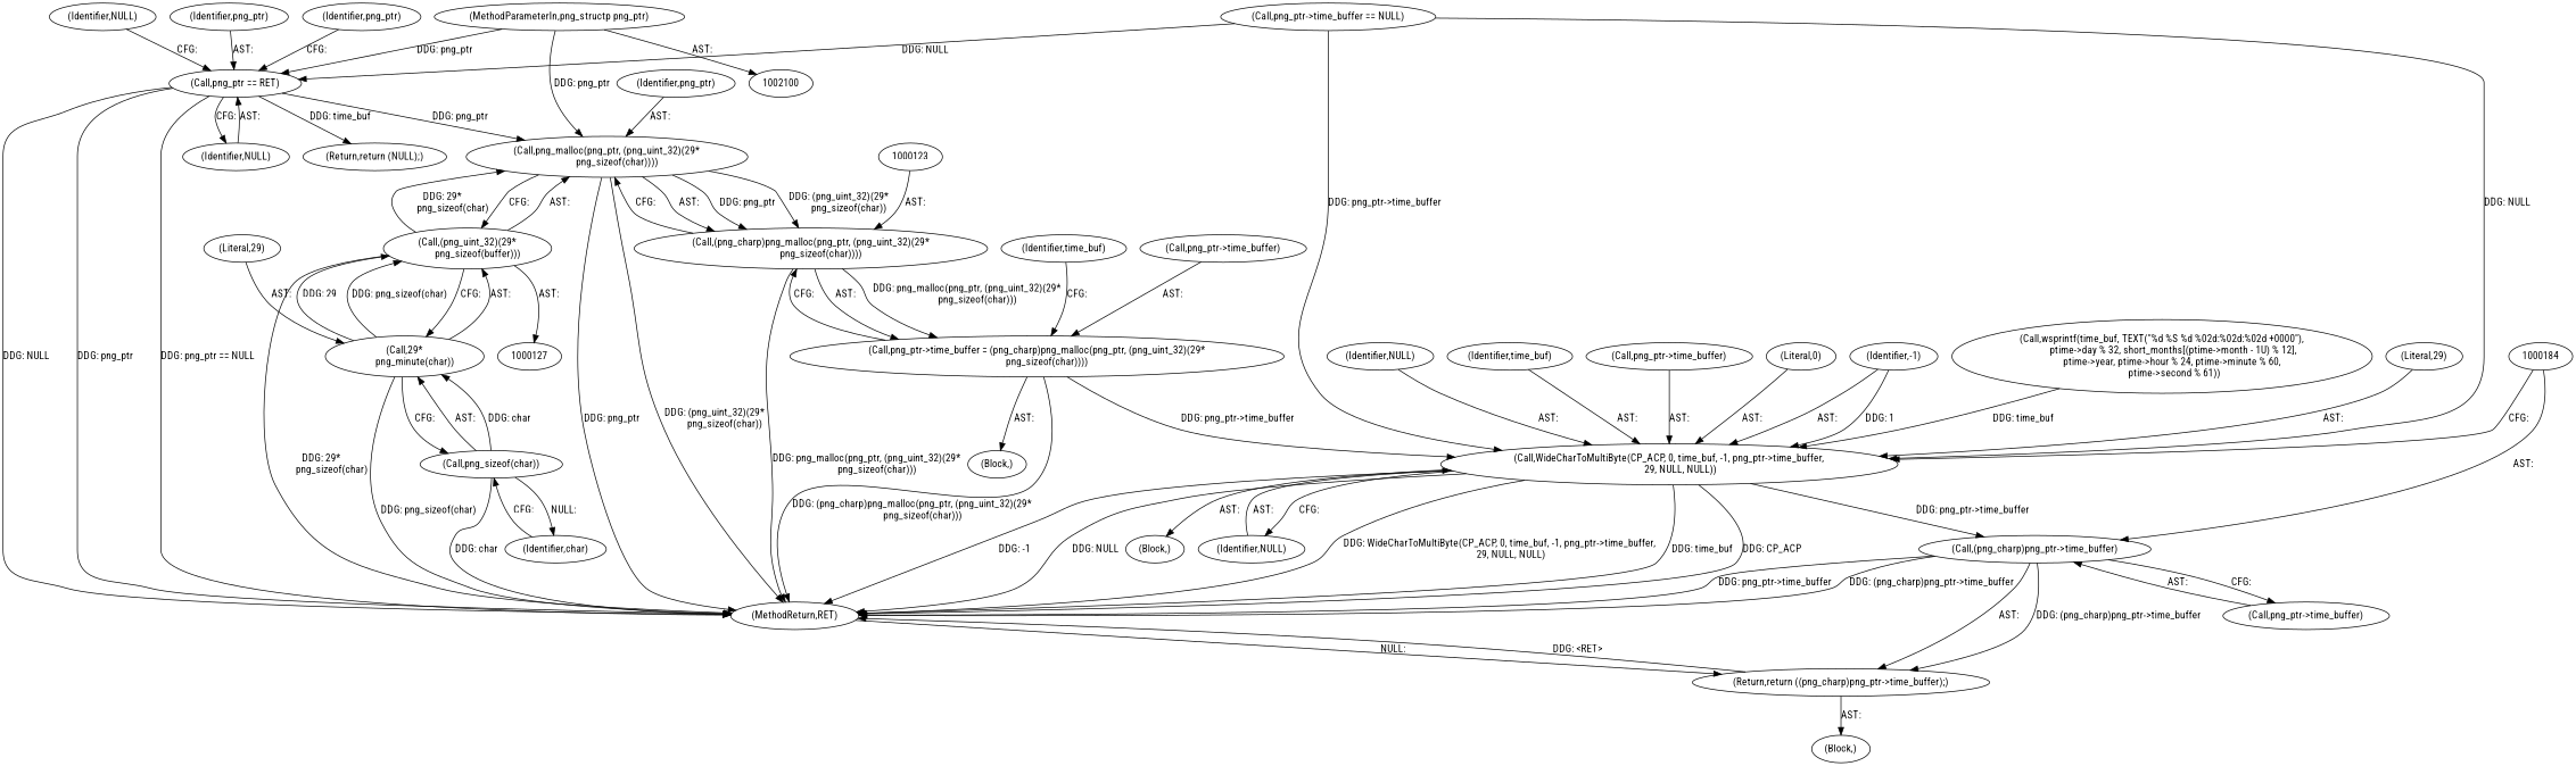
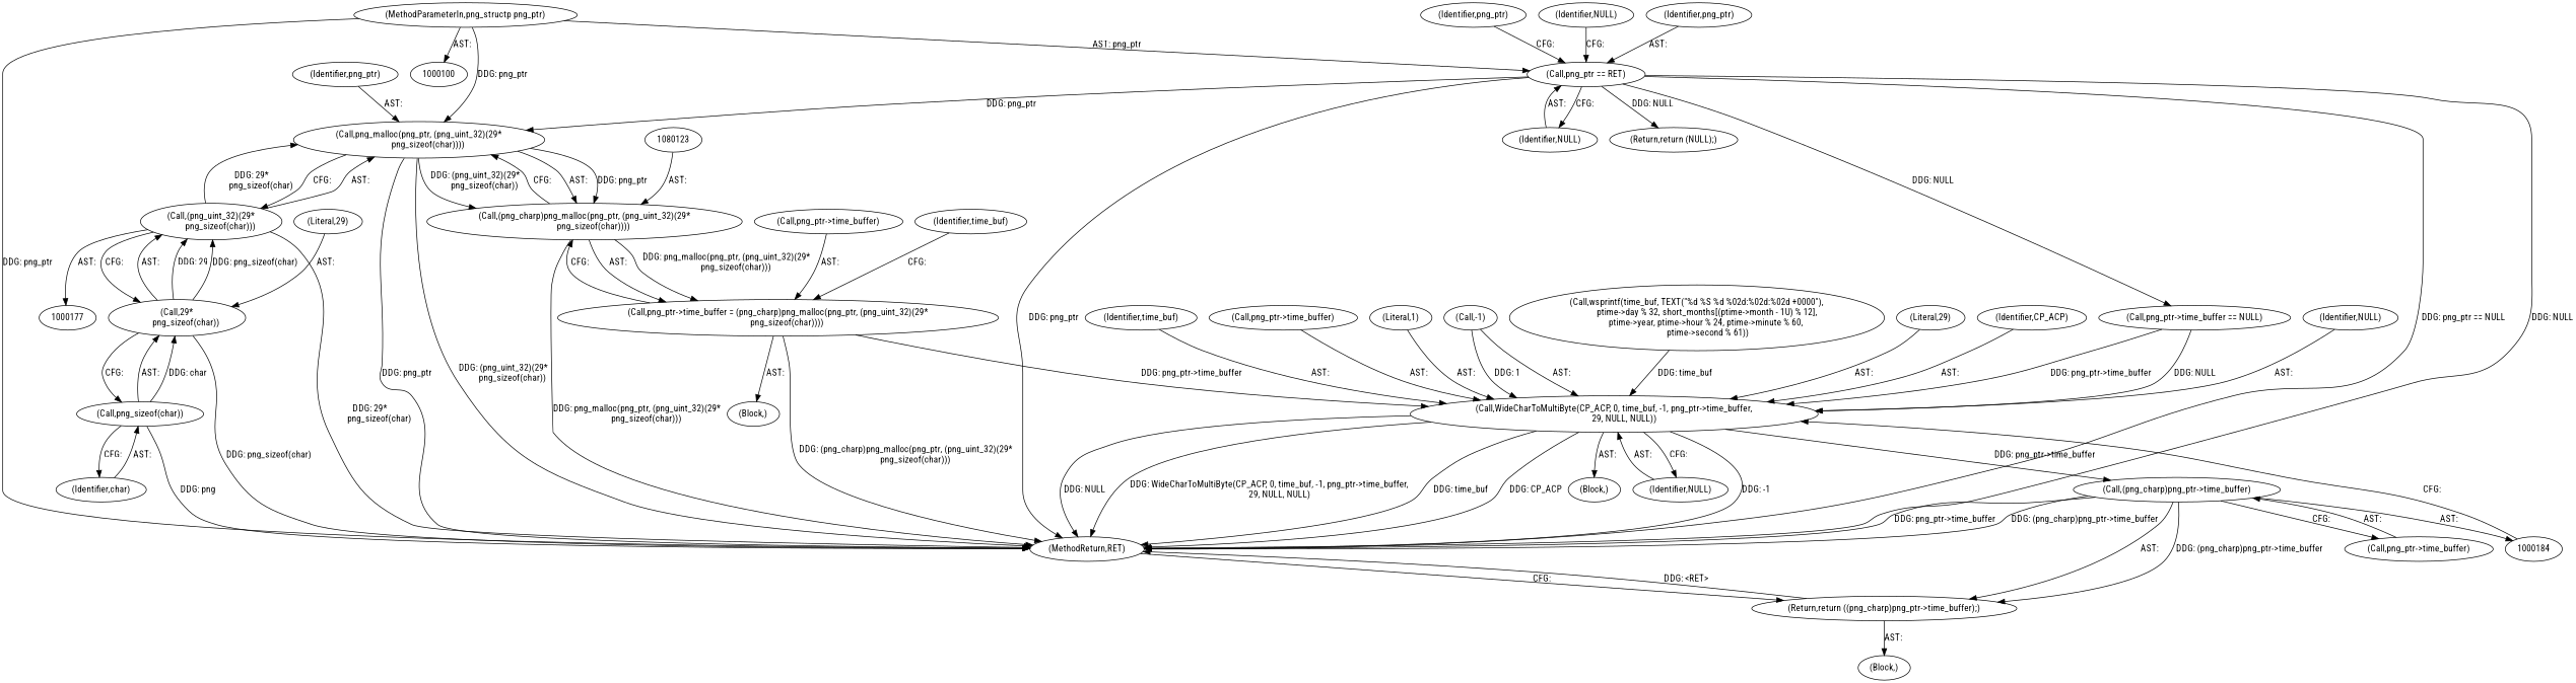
  digraph {
    fontname="Roboto Condensed"
    node [fontname="Roboto Condensed"]
    edge [fontname="Roboto Condensed"]
    n1 [label="(Call,png_malloc(png_ptr, (png_uint_32)(29*\n         png_sizeof(char))))"]
-   n2 [label="(Call,(png_uint_32)(29*\n         png_sizeof(buffer)))"]
+   n2 [label="(Call,(png_uint_32)(29*\n         png_sizeof(char)))"]
    n3 [label="(Call,(png_charp)png_malloc(png_ptr, (png_uint_32)(29*\n         png_sizeof(char))))"]
    n4 [label="(MethodReturn,RET)"]
-   n5 [label="(Call,29*\n         png_minute(char))"]
-   1000127
+   n5 [label="(Call,29*\n         png_sizeof(char))"]
+   1000127 [label=1000177]
    n7 [label="(Call,png_ptr->time_buffer = (png_charp)png_malloc(png_ptr, (png_uint_32)(29*\n         png_sizeof(char))))"]
    n8 [label="(Return,return ((png_charp)png_ptr->time_buffer);)"]
    n9 [label="(Call,png_ptr == RET)"]
    n10 [label="(Identifier,NULL)"]
    n11 [label="(Call,png_ptr->time_buffer == NULL)"]
    n12 [label="(Return,return (NULL);)"]
    n13 [label="(Call,WideCharToMultiByte(CP_ACP, 0, time_buf, -1, png_ptr->time_buffer,\n          29, NULL, NULL))"]
    n14 [label="(MethodParameterIn,png_structp png_ptr)"]
-   1000100 [label=1002100]
+   1000100
    n16 [label="(Call,png_sizeof(char))"]
    n17 [label="(Identifier,char)"]
    n18 [label="(Block,)"]
    n19 [label="(Call,(png_charp)png_ptr->time_buffer)"]
    n20 [label="(Block,)"]
    n21 [label="(Identifier,NULL)"]
    n22 [label="(Call,png_ptr->time_buffer)"]
    n23 [label="(Block,)"]
    n24 [label="(Identifier,NULL)"]
    n25 [label="(Call,png_ptr->time_buffer)"]
    n26 [label="(Identifier,NULL)"]
    n27 [label="(Identifier,time_buf)"]
    n28 [label="(Literal,29)"]
    n29 [label="(Identifier,time_buf)"]
    n30 [label="(Call,png_ptr->time_buffer)"]
-   n31 [label="(Literal,0)"]
-   n32 [label="(Identifier,-1)"]
+   n31 [label="(Literal,1)"]
+   n32 [label="(Call,-1)"]
    n33 [label="(Identifier,png_ptr)"]
    n34 [label="(Call,wsprintf(time_buf, TEXT(\"%d %S %d %02d:%02d:%02d +0000\"),\n          ptime->day % 32, short_months[(ptime->month - 1U) % 12],\n         ptime->year, ptime->hour % 24, ptime->minute % 60,\n           ptime->second % 61))"]
    n35 [label="(Identifier,png_ptr)"]
    n36 [label="(Identifier,png_ptr)"]
    n37 [label="(Literal,29)"]
-   1000123
+   n38 [label="(Identifier,CP_ACP)"]
+   1000123 [label=1080123]
    1000184
    n1 -> n2 [label="CFG: "]
    n1 -> n3 [label="AST: "]
    n1 -> n3 [label="DDG: png_ptr"]
    n1 -> n3 [label="DDG: (png_uint_32)(29*\n         png_sizeof(char))"]
    n1 -> n4 [label="DDG: png_ptr"]
    n1 -> n4 [label="DDG: (png_uint_32)(29*\n         png_sizeof(char))"]
    n2 -> n1 [label="AST: "]
    n2 -> n1 [label="DDG: 29*\n         png_sizeof(char)"]
    n2 -> n4 [label="DDG: 29*\n         png_sizeof(char)"]
    n2 -> n5 [label="CFG: "]
    n2 -> 1000127 [label="AST: "]
    n3 -> n1 [label="CFG: "]
    n3 -> n4 [label="DDG: png_malloc(png_ptr, (png_uint_32)(29*\n         png_sizeof(char)))"]
    n3 -> n7 [label="AST: "]
    n3 -> n7 [label="DDG: png_malloc(png_ptr, (png_uint_32)(29*\n         png_sizeof(char)))"]
-   n4 -> n8 [label="NULL: "]
+   n4 -> n8 [label="CFG: "]
    n5 -> n2 [label="AST: "]
    n5 -> n2 [label="DDG: 29"]
    n5 -> n2 [label="DDG: png_sizeof(char)"]
    n5 -> n4 [label="DDG: png_sizeof(char)"]
    n5 -> n16 [label="CFG: "]
    n7 -> n3 [label="CFG: "]
    n7 -> n4 [label="DDG: (png_charp)png_malloc(png_ptr, (png_uint_32)(29*\n         png_sizeof(char)))"]
    n7 -> n13 [label="DDG: png_ptr->time_buffer"]
    n7 -> n18 [label="AST: "]
    n8 -> n4 [label="DDG: <RET>"]
    n8 -> n23 [label="AST: "]
    n9 -> n1 [label="DDG: png_ptr"]
    n9 -> n4 [label="DDG: NULL"]
    n9 -> n4 [label="DDG: png_ptr"]
    n9 -> n4 [label="DDG: png_ptr == NULL"]
    n9 -> n10 [label="CFG: "]
-   n11 -> n9 [label="DDG: NULL"]
-   n9 -> n12 [label="DDG: time_buf"]
+   n9 -> n11 [label="DDG: NULL"]
+   n9 -> n12 [label="DDG: NULL"]
    n10 -> n9 [label="AST: "]
    n11 -> n13 [label="DDG: png_ptr->time_buffer"]
    n11 -> n13 [label="DDG: NULL"]
    n13 -> n4 [label="DDG: NULL"]
    n13 -> n4 [label="DDG: WideCharToMultiByte(CP_ACP, 0, time_buf, -1, png_ptr->time_buffer,\n          29, NULL, NULL)"]
    n13 -> n4 [label="DDG: time_buf"]
    n13 -> n4 [label="DDG: CP_ACP"]
    n13 -> n4 [label="DDG: -1"]
    n13 -> n19 [label="DDG: png_ptr->time_buffer"]
    n13 -> n20 [label="AST: "]
    n13 -> n21 [label="CFG: "]
    n14 -> n1 [label="DDG: png_ptr"]
-   n14 -> n9 [label="DDG: png_ptr"]
+   n14 -> n4 [label="DDG: png_ptr"]
+   n14 -> n9 [label="AST: png_ptr"]
    n14 -> 1000100 [label="AST: "]
-   n16 -> n4 [label="DDG: char"]
+   n16 -> n4 [label="DDG: png"]
    n16 -> n5 [label="AST: "]
    n16 -> n5 [label="DDG: char"]
-   n16 -> n17 [label="NULL: "]
-   n17 -> n16 [label="CFG: "]
+   n16 -> n17 [label="CFG: "]
+   n17 -> n16 [label="AST: "]
    n19 -> n4 [label="DDG: png_ptr->time_buffer"]
    n19 -> n4 [label="DDG: (png_charp)png_ptr->time_buffer"]
    n19 -> n8 [label="AST: "]
    n19 -> n8 [label="DDG: (png_charp)png_ptr->time_buffer"]
    n19 -> n22 [label="CFG: "]
    n21 -> n13 [label="AST: "]
    n22 -> n19 [label="AST: "]
    n24 -> n13 [label="AST: "]
    n25 -> n7 [label="AST: "]
    n26 -> n9 [label="CFG: "]
    n27 -> n13 [label="AST: "]
    n28 -> n5 [label="AST: "]
    n29 -> n7 [label="CFG: "]
    n30 -> n13 [label="AST: "]
    n31 -> n13 [label="AST: "]
    n32 -> n13 [label="AST: "]
    n32 -> n13 [label="DDG: 1"]
    n33 -> n9 [label="AST: "]
    n34 -> n13 [label="DDG: time_buf"]
    n35 -> n1 [label="AST: "]
    n36 -> n9 [label="CFG: "]
    n37 -> n13 [label="AST: "]
+   n38 -> n13 [label="AST: "]
    1000123 -> n3 [label="AST: "]
    1000184 -> n13 [label="CFG: "]
-   1000184 -> n19 [label="AST: "]
+   n19 -> 1000184 [label="AST: "]
  }
